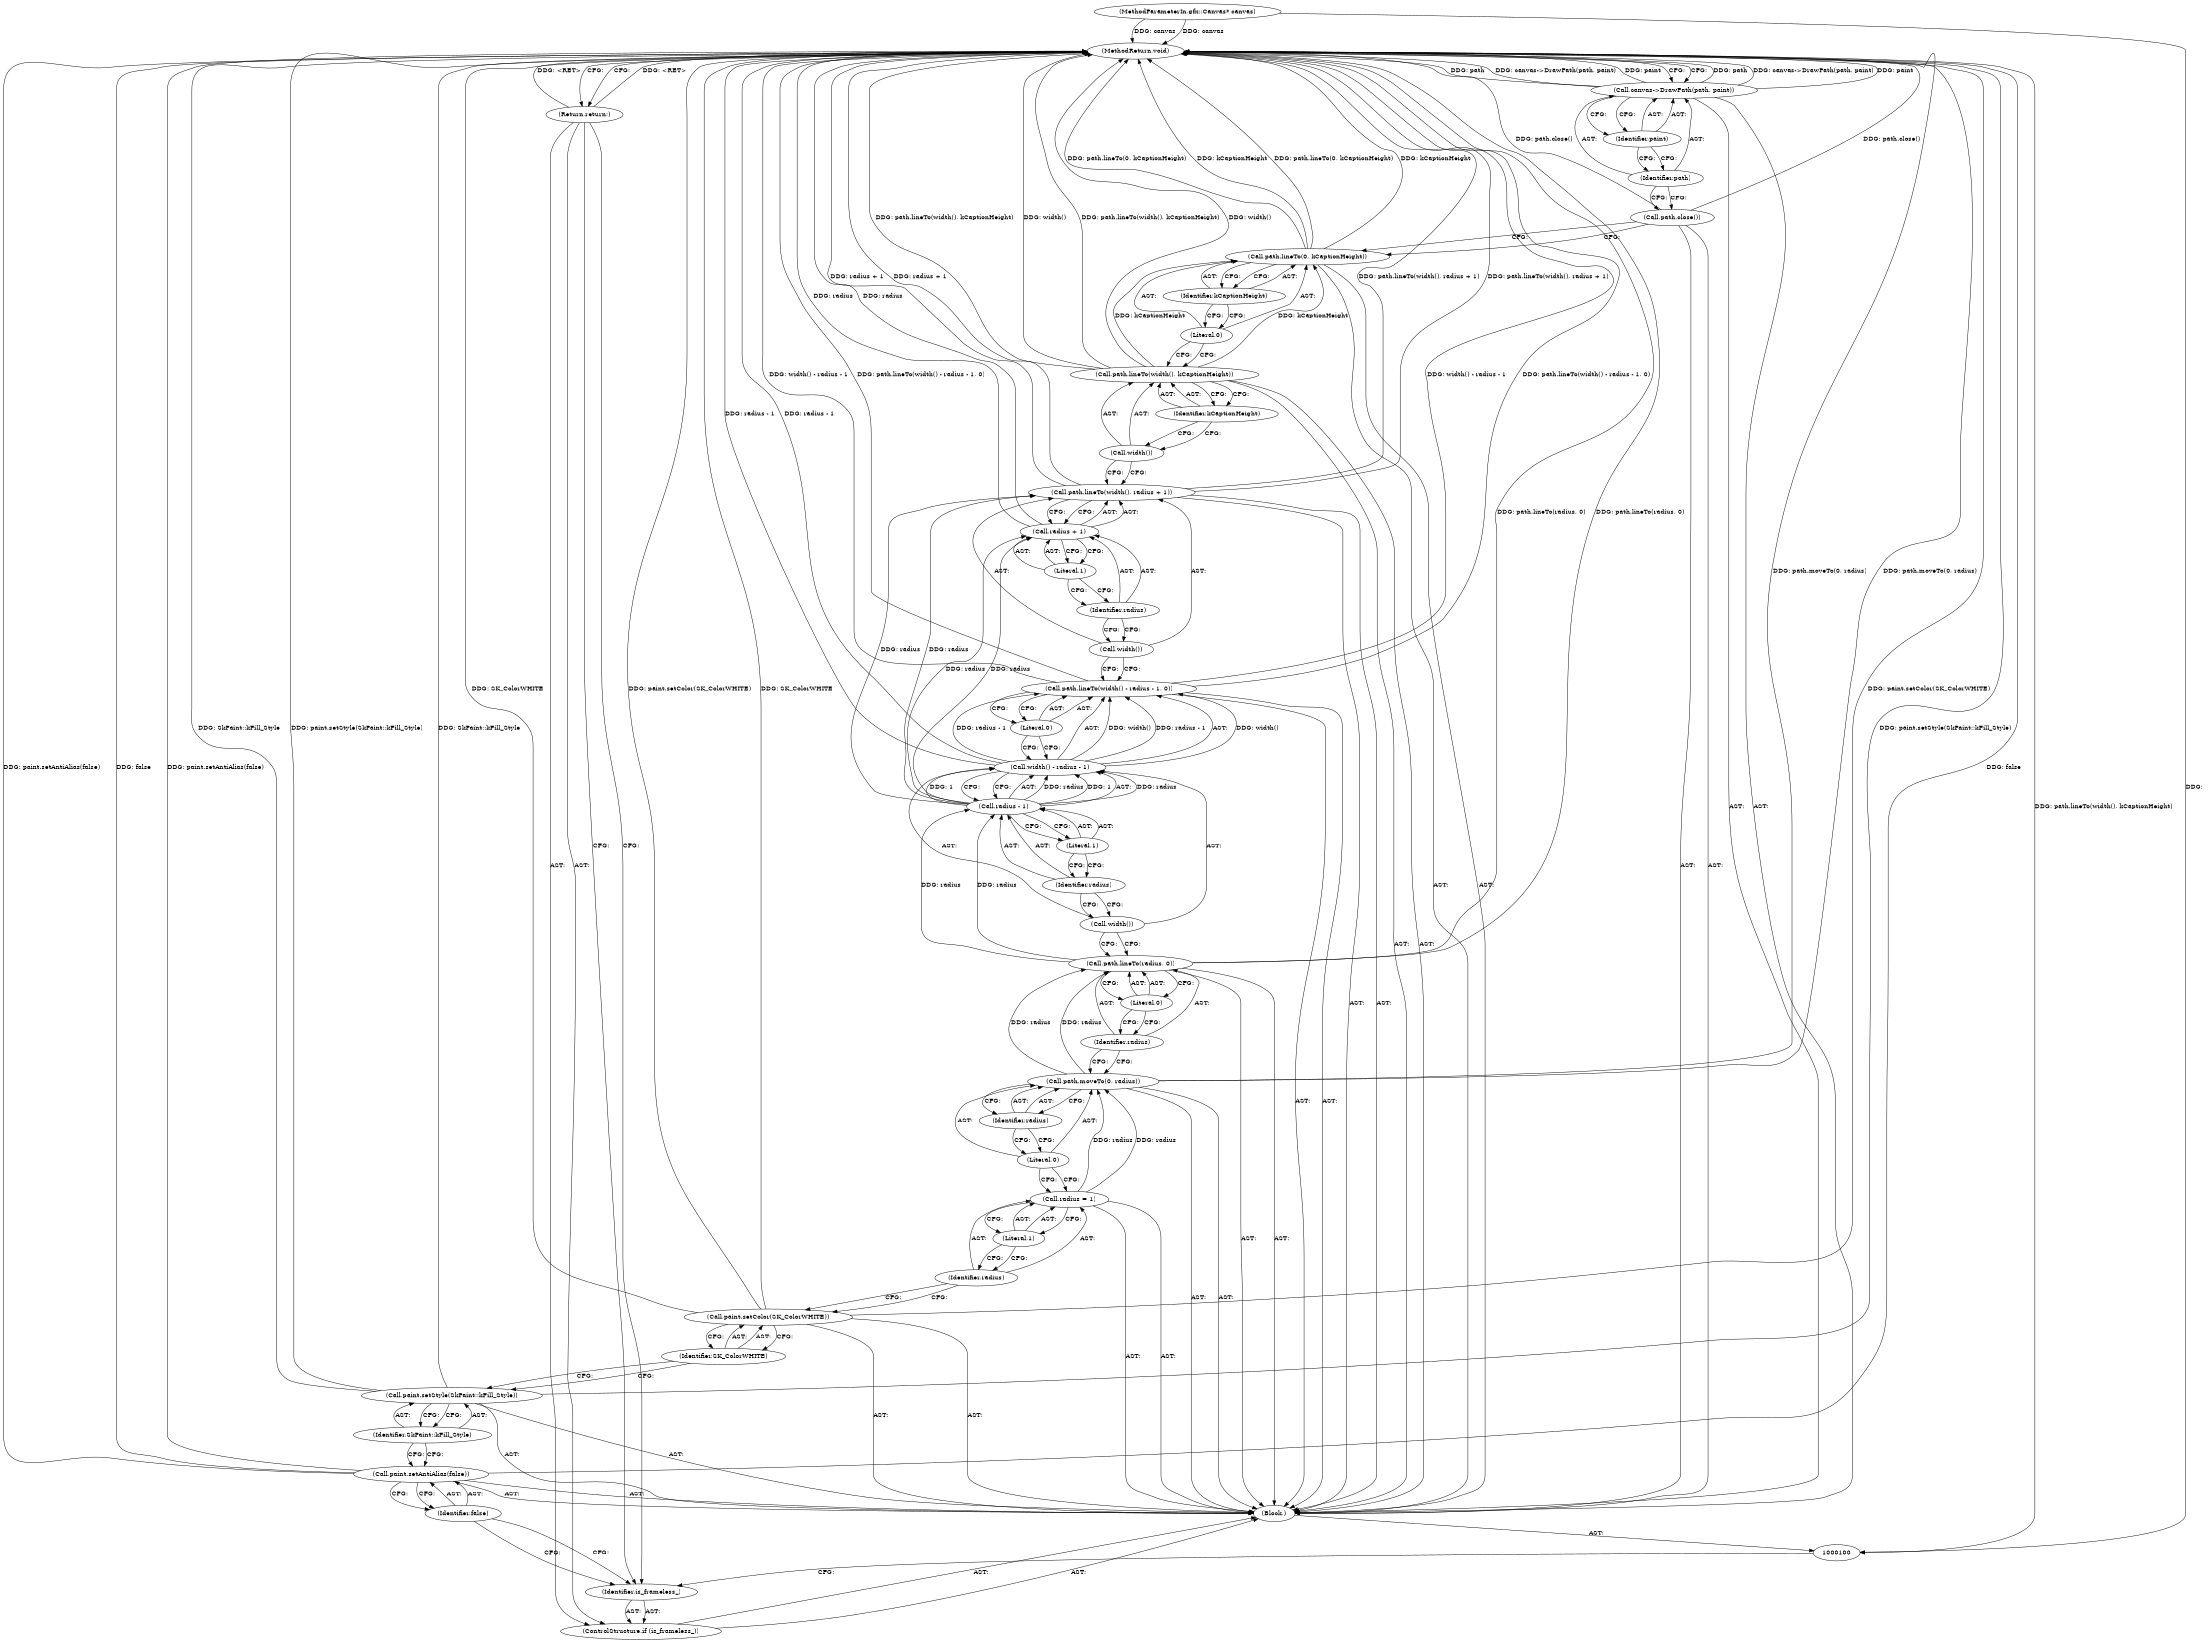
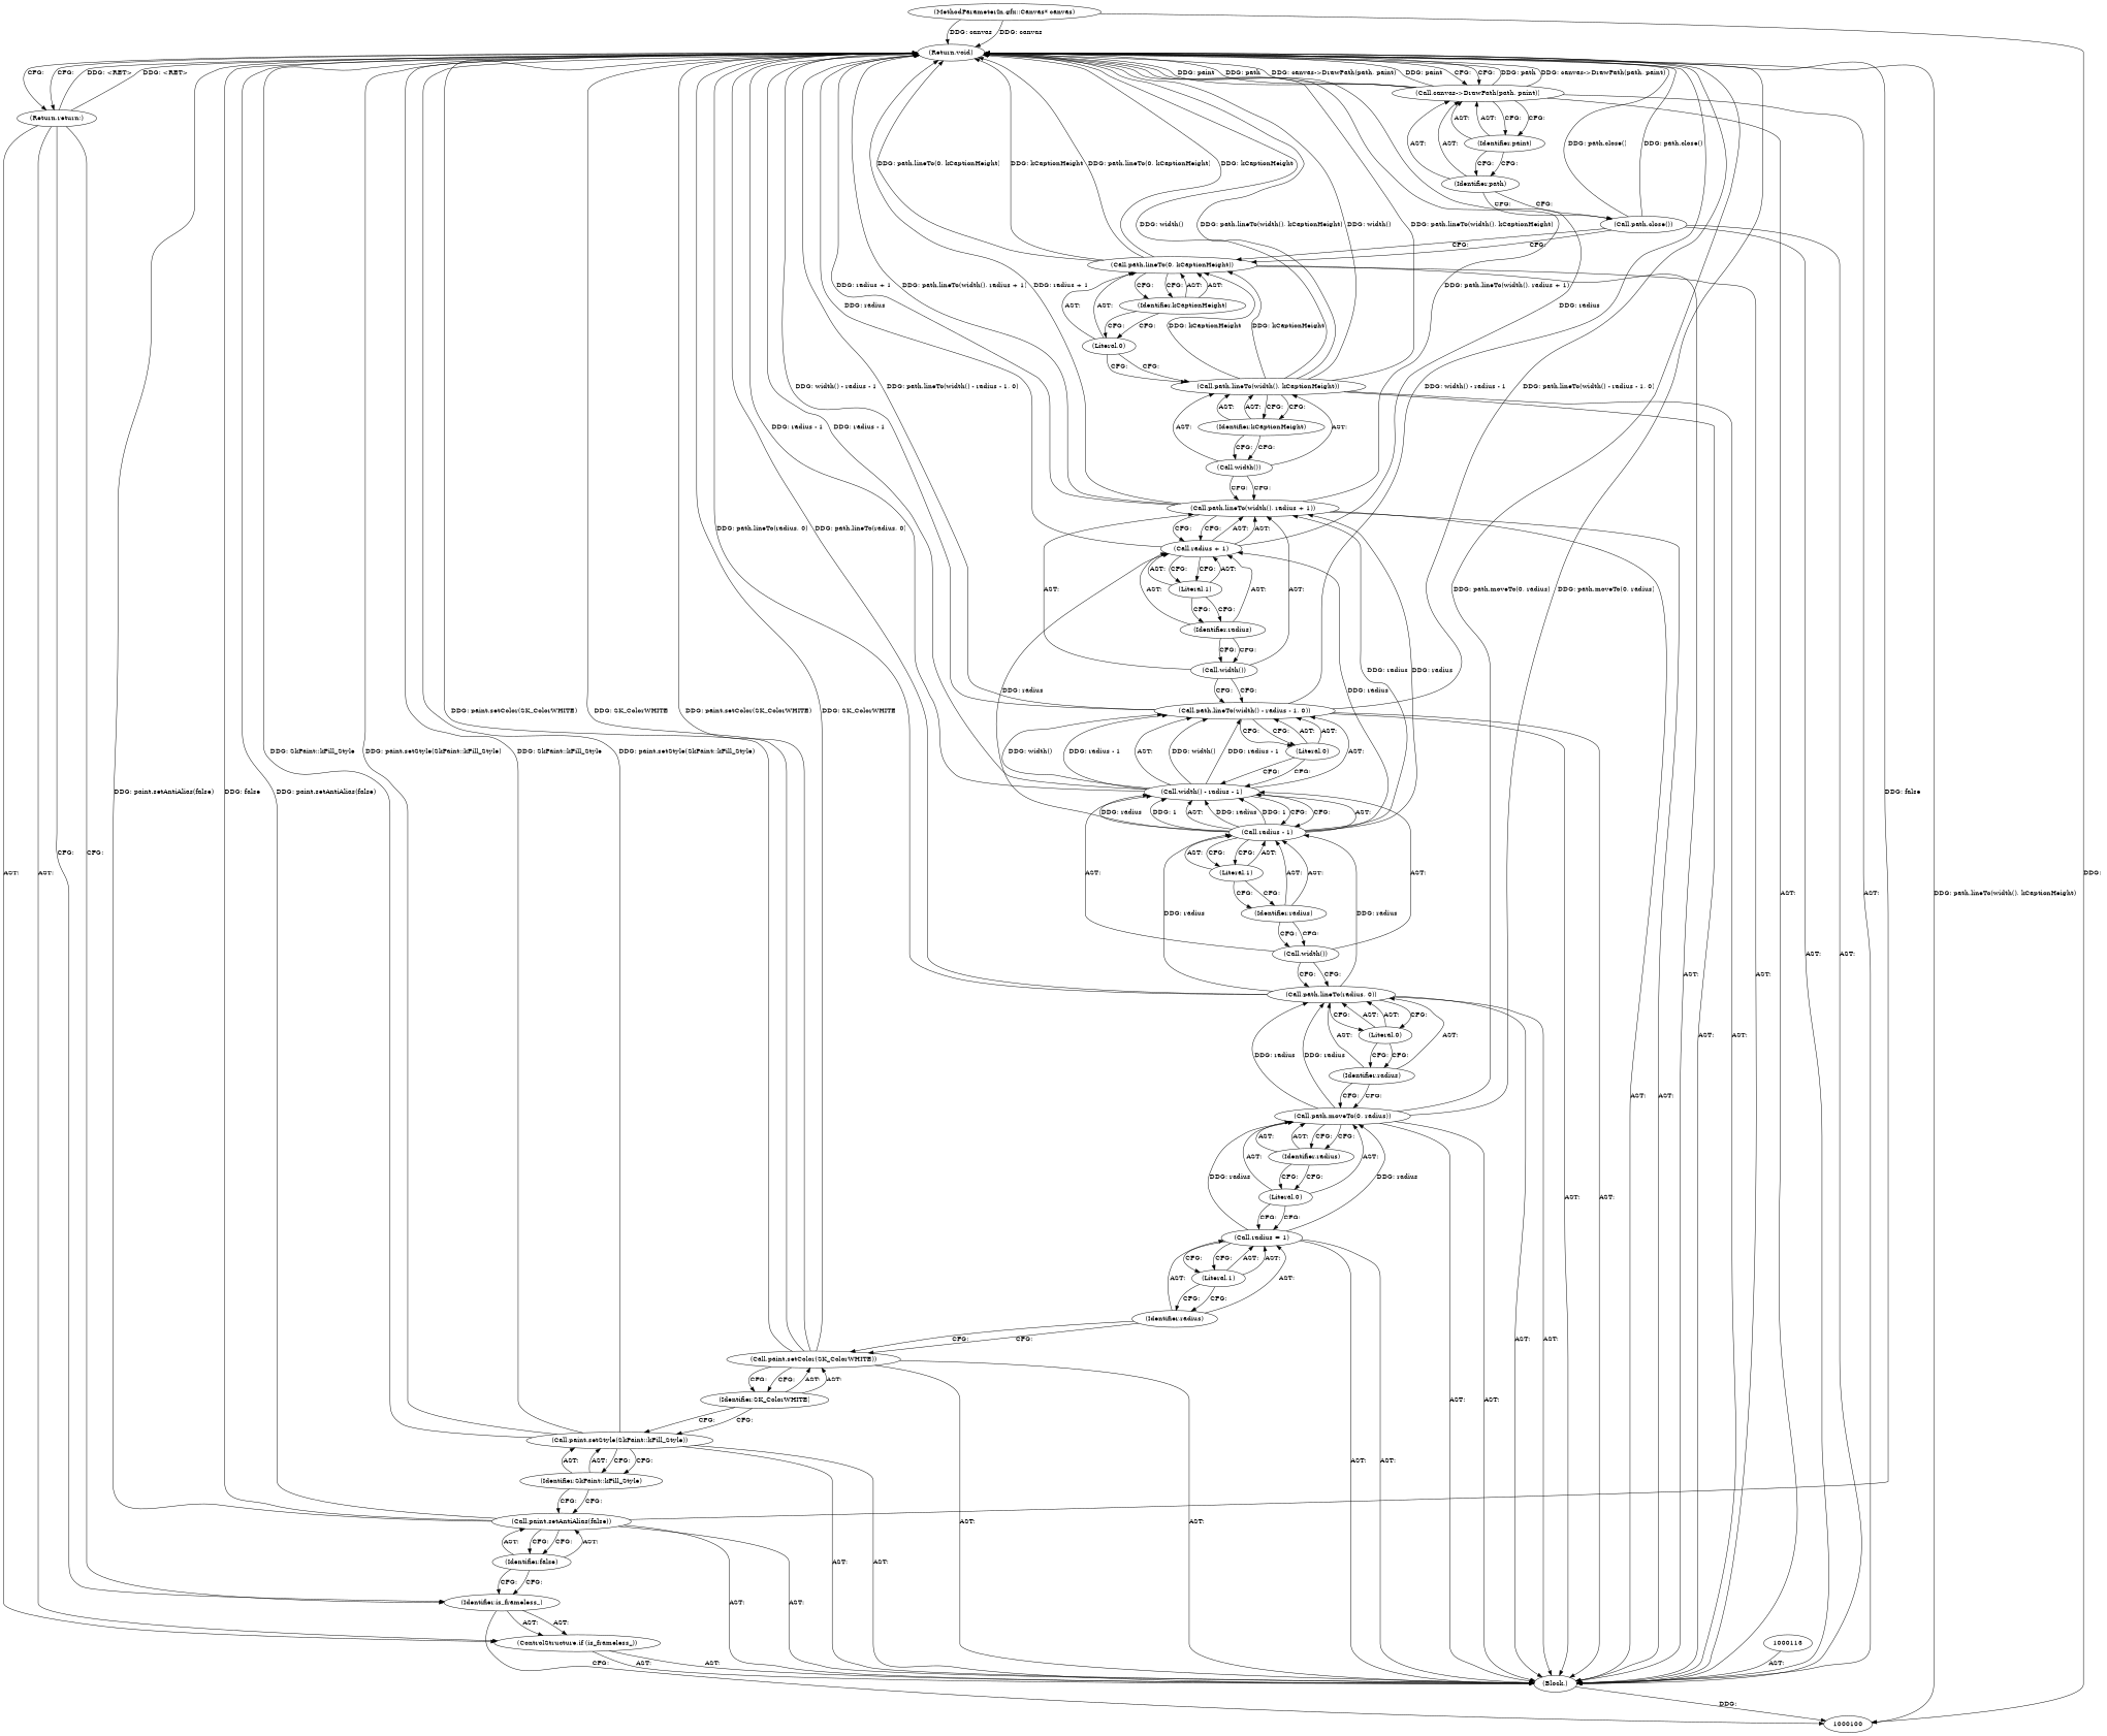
  digraph {
-   n1 [label="(MethodReturn,void)"]
+   n1 [label="(Return,void)"]
    n2 [label="(Call,canvas->DrawPath(path, paint))"]
    n3 [label="(Return,return;)"]
    1000100
    n5 [label="(Block,)"]
    n6 [label="(Identifier,paint)"]
    n7 [label="(ControlStructure,if (is_frameless_))"]
    n8 [label="(Identifier,is_frameless_)"]
    n9 [label="(MethodParameterIn,gfx::Canvas* canvas)"]
    n10 [label="(Literal,0)"]
    n11 [label="(Call,path.moveTo(0, radius))"]
    n12 [label="(Call,radius = 1)"]
    n13 [label="(Identifier,radius)"]
    n14 [label="(Call,path.lineTo(radius, 0))"]
    n15 [label="(Literal,1)"]
    n16 [label="(Literal,0)"]
    n17 [label="(Call,radius - 1)"]
    n18 [label="(Identifier,radius)"]
    n19 [label="(Call,width() - radius - 1)"]
    n20 [label="(Literal,1)"]
    n21 [label="(Call,path.lineTo(width(), radius + 1))"]
    n22 [label="(Call,radius + 1)"]
    n23 [label="(Call,path.lineTo(width() - radius - 1, 0))"]
    n24 [label="(Literal,0)"]
    n25 [label="(Call,width())"]
    n26 [label="(Identifier,radius)"]
    n27 [label="(Literal,1)"]
    n28 [label="(Call,width())"]
    n29 [label="(Identifier,radius)"]
    n30 [label="(Call,width())"]
    n31 [label="(Call,path.lineTo(width(), kCaptionHeight))"]
    n32 [label="(Identifier,kCaptionHeight)"]
    n33 [label="(Call,path.lineTo(0, kCaptionHeight))"]
    n34 [label="(Identifier,kCaptionHeight)"]
    n35 [label="(Literal,0)"]
    n36 [label="(Call,path.close())"]
    n37 [label="(Identifier,path)"]
    n38 [label="(Identifier,false)"]
    n39 [label="(Call,paint.setAntiAlias(false))"]
    n40 [label="(Identifier,SkPaint::kFill_Style)"]
    n41 [label="(Call,paint.setStyle(SkPaint::kFill_Style))"]
    n42 [label="(Identifier,SK_ColorWHITE)"]
    n43 [label="(Call,paint.setColor(SK_ColorWHITE))"]
    n44 [label="(Identifier,radius)"]
+   1000113
    n1 -> n2 [label="CFG: "]
    n1 -> n2 [label="CFG: "]
    n1 -> n3 [label="CFG: "]
    n1 -> n3 [label="CFG: "]
    n1 -> 1000100 [label="DDG: path.lineTo(width(), kCaptionHeight)"]
    n2 -> n1 [label="DDG: path"]
    n2 -> n1 [label="DDG: canvas->DrawPath(path, paint)"]
    n2 -> n1 [label="DDG: paint"]
    n2 -> n1 [label="DDG: path"]
    n2 -> n1 [label="DDG: canvas->DrawPath(path, paint)"]
    n2 -> n1 [label="DDG: paint"]
    n2 -> n5 [label="AST: "]
    n2 -> n5 [label="AST: "]
    n2 -> n6 [label="CFG: "]
    n2 -> n6 [label="CFG: "]
    n3 -> n1 [label="DDG: <RET>"]
    n3 -> n1 [label="DDG: <RET>"]
    n3 -> n7 [label="AST: "]
    n3 -> n7 [label="AST: "]
    n3 -> n8 [label="CFG: "]
    n3 -> n8 [label="CFG: "]
-   n5 -> 1000100 [label="AST: "]
+   n5 -> 1000100 [label="DDG: "]
    n6 -> n2 [label="AST: "]
    n6 -> n2 [label="AST: "]
    n6 -> n37 [label="CFG: "]
    n6 -> n37 [label="CFG: "]
    n7 -> n5 [label="AST: "]
    n7 -> n5 [label="AST: "]
-   1000100 -> n8 [label="CFG: "]
+   n8 -> 1000100 [label="CFG: "]
    n8 -> n7 [label="AST: "]
    n8 -> n7 [label="AST: "]
    n9 -> n1 [label="DDG: canvas"]
    n9 -> n1 [label="DDG: canvas"]
    n9 -> 1000100 [label="DDG: "]
    n10 -> n11 [label="AST: "]
    n10 -> n11 [label="AST: "]
    n10 -> n12 [label="CFG: "]
    n10 -> n12 [label="CFG: "]
    n11 -> n1 [label="DDG: path.moveTo(0, radius)"]
    n11 -> n1 [label="DDG: path.moveTo(0, radius)"]
    n11 -> n5 [label="AST: "]
    n11 -> n5 [label="AST: "]
    n11 -> n13 [label="CFG: "]
    n11 -> n13 [label="CFG: "]
    n11 -> n14 [label="DDG: radius"]
    n11 -> n14 [label="DDG: radius"]
    n12 -> n5 [label="AST: "]
    n12 -> n5 [label="AST: "]
    n12 -> n11 [label="DDG: radius"]
    n12 -> n11 [label="DDG: radius"]
    n12 -> n15 [label="CFG: "]
    n12 -> n15 [label="CFG: "]
    n13 -> n10 [label="CFG: "]
    n13 -> n10 [label="CFG: "]
    n13 -> n11 [label="AST: "]
    n13 -> n11 [label="AST: "]
    n14 -> n1 [label="DDG: path.lineTo(radius, 0)"]
    n14 -> n1 [label="DDG: path.lineTo(radius, 0)"]
    n14 -> n5 [label="AST: "]
    n14 -> n5 [label="AST: "]
    n14 -> n16 [label="CFG: "]
    n14 -> n16 [label="CFG: "]
    n14 -> n17 [label="DDG: radius"]
    n14 -> n17 [label="DDG: radius"]
    n15 -> n12 [label="AST: "]
    n15 -> n12 [label="AST: "]
    n15 -> n44 [label="CFG: "]
    n15 -> n44 [label="CFG: "]
    n16 -> n14 [label="AST: "]
    n16 -> n14 [label="AST: "]
    n16 -> n18 [label="CFG: "]
    n16 -> n18 [label="CFG: "]
    n17 -> n19 [label="AST: "]
    n17 -> n19 [label="DDG: radius"]
    n17 -> n19 [label="DDG: 1"]
    n17 -> n19 [label="AST: "]
    n17 -> n19 [label="DDG: radius"]
    n17 -> n19 [label="DDG: 1"]
    n17 -> n20 [label="CFG: "]
    n17 -> n20 [label="CFG: "]
    n17 -> n21 [label="DDG: radius"]
    n17 -> n21 [label="DDG: radius"]
    n17 -> n22 [label="DDG: radius"]
    n17 -> n22 [label="DDG: radius"]
    n18 -> n11 [label="CFG: "]
    n18 -> n11 [label="CFG: "]
    n18 -> n14 [label="AST: "]
    n18 -> n14 [label="AST: "]
    n19 -> n1 [label="DDG: radius - 1"]
    n19 -> n1 [label="DDG: radius - 1"]
    n19 -> n17 [label="CFG: "]
    n19 -> n17 [label="CFG: "]
    n19 -> n23 [label="AST: "]
    n19 -> n23 [label="DDG: width()"]
    n19 -> n23 [label="DDG: radius - 1"]
    n19 -> n23 [label="AST: "]
    n19 -> n23 [label="DDG: width()"]
    n19 -> n23 [label="DDG: radius - 1"]
    n20 -> n17 [label="AST: "]
    n20 -> n17 [label="AST: "]
    n20 -> n26 [label="CFG: "]
    n20 -> n26 [label="CFG: "]
    n21 -> n1 [label="DDG: radius + 1"]
    n21 -> n1 [label="DDG: path.lineTo(width(), radius + 1)"]
    n21 -> n1 [label="DDG: radius + 1"]
    n21 -> n1 [label="DDG: path.lineTo(width(), radius + 1)"]
    n21 -> n5 [label="AST: "]
    n21 -> n5 [label="AST: "]
    n21 -> n22 [label="CFG: "]
    n21 -> n22 [label="CFG: "]
    n22 -> n1 [label="DDG: radius"]
    n22 -> n1 [label="DDG: radius"]
    n22 -> n21 [label="AST: "]
    n22 -> n21 [label="AST: "]
    n22 -> n27 [label="CFG: "]
    n22 -> n27 [label="CFG: "]
    n23 -> n1 [label="DDG: width() - radius - 1"]
    n23 -> n1 [label="DDG: path.lineTo(width() - radius - 1, 0)"]
    n23 -> n1 [label="DDG: width() - radius - 1"]
    n23 -> n1 [label="DDG: path.lineTo(width() - radius - 1, 0)"]
    n23 -> n5 [label="AST: "]
    n23 -> n5 [label="AST: "]
    n23 -> n24 [label="CFG: "]
    n23 -> n24 [label="CFG: "]
    n24 -> n19 [label="CFG: "]
    n24 -> n19 [label="CFG: "]
    n24 -> n23 [label="AST: "]
    n24 -> n23 [label="AST: "]
    n25 -> n14 [label="CFG: "]
    n25 -> n14 [label="CFG: "]
    n25 -> n19 [label="AST: "]
    n25 -> n19 [label="AST: "]
    n26 -> n17 [label="AST: "]
    n26 -> n17 [label="AST: "]
    n26 -> n25 [label="CFG: "]
    n26 -> n25 [label="CFG: "]
    n27 -> n22 [label="AST: "]
    n27 -> n22 [label="AST: "]
    n27 -> n29 [label="CFG: "]
    n27 -> n29 [label="CFG: "]
    n28 -> n21 [label="AST: "]
    n28 -> n21 [label="AST: "]
    n28 -> n23 [label="CFG: "]
    n28 -> n23 [label="CFG: "]
    n29 -> n22 [label="AST: "]
    n29 -> n22 [label="AST: "]
    n29 -> n28 [label="CFG: "]
    n29 -> n28 [label="CFG: "]
    n30 -> n21 [label="CFG: "]
    n30 -> n21 [label="CFG: "]
    n30 -> n31 [label="AST: "]
    n30 -> n31 [label="AST: "]
    n31 -> n1 [label="DDG: path.lineTo(width(), kCaptionHeight)"]
    n31 -> n1 [label="DDG: width()"]
    n31 -> n1 [label="DDG: path.lineTo(width(), kCaptionHeight)"]
    n31 -> n1 [label="DDG: width()"]
    n31 -> n5 [label="AST: "]
    n31 -> n5 [label="AST: "]
    n31 -> n32 [label="CFG: "]
    n31 -> n32 [label="CFG: "]
    n31 -> n33 [label="DDG: kCaptionHeight"]
    n31 -> n33 [label="DDG: kCaptionHeight"]
    n32 -> n30 [label="CFG: "]
    n32 -> n30 [label="CFG: "]
    n32 -> n31 [label="AST: "]
    n32 -> n31 [label="AST: "]
    n33 -> n1 [label="DDG: kCaptionHeight"]
    n33 -> n1 [label="DDG: path.lineTo(0, kCaptionHeight)"]
    n33 -> n1 [label="DDG: kCaptionHeight"]
    n33 -> n1 [label="DDG: path.lineTo(0, kCaptionHeight)"]
    n33 -> n5 [label="AST: "]
    n33 -> n5 [label="AST: "]
    n33 -> n34 [label="CFG: "]
    n33 -> n34 [label="CFG: "]
    n34 -> n33 [label="AST: "]
    n34 -> n33 [label="AST: "]
    n34 -> n35 [label="CFG: "]
    n34 -> n35 [label="CFG: "]
    n35 -> n31 [label="CFG: "]
    n35 -> n31 [label="CFG: "]
    n35 -> n33 [label="AST: "]
    n35 -> n33 [label="AST: "]
    n36 -> n1 [label="DDG: path.close()"]
    n36 -> n1 [label="DDG: path.close()"]
    n36 -> n5 [label="AST: "]
    n36 -> n5 [label="AST: "]
    n36 -> n33 [label="CFG: "]
    n36 -> n33 [label="CFG: "]
    n37 -> n2 [label="AST: "]
    n37 -> n2 [label="AST: "]
    n37 -> n36 [label="CFG: "]
    n37 -> n36 [label="CFG: "]
    n38 -> n8 [label="CFG: "]
    n38 -> n8 [label="CFG: "]
    n38 -> n39 [label="AST: "]
    n38 -> n39 [label="AST: "]
    n39 -> n1 [label="DDG: false"]
    n39 -> n1 [label="DDG: paint.setAntiAlias(false)"]
    n39 -> n1 [label="DDG: false"]
    n39 -> n1 [label="DDG: paint.setAntiAlias(false)"]
    n39 -> n5 [label="AST: "]
    n39 -> n5 [label="AST: "]
    n39 -> n38 [label="CFG: "]
    n39 -> n38 [label="CFG: "]
    n40 -> n39 [label="CFG: "]
    n40 -> n39 [label="CFG: "]
    n40 -> n41 [label="AST: "]
    n40 -> n41 [label="AST: "]
    n41 -> n1 [label="DDG: SkPaint::kFill_Style"]
    n41 -> n1 [label="DDG: paint.setStyle(SkPaint::kFill_Style)"]
    n41 -> n1 [label="DDG: SkPaint::kFill_Style"]
    n41 -> n1 [label="DDG: paint.setStyle(SkPaint::kFill_Style)"]
    n41 -> n5 [label="AST: "]
    n41 -> n5 [label="AST: "]
    n41 -> n40 [label="CFG: "]
    n41 -> n40 [label="CFG: "]
    n42 -> n41 [label="CFG: "]
    n42 -> n41 [label="CFG: "]
    n42 -> n43 [label="AST: "]
    n42 -> n43 [label="AST: "]
    n43 -> n1 [label="DDG: paint.setColor(SK_ColorWHITE)"]
    n43 -> n1 [label="DDG: SK_ColorWHITE"]
    n43 -> n1 [label="DDG: paint.setColor(SK_ColorWHITE)"]
    n43 -> n1 [label="DDG: SK_ColorWHITE"]
    n43 -> n5 [label="AST: "]
    n43 -> n5 [label="AST: "]
    n43 -> n42 [label="CFG: "]
    n43 -> n42 [label="CFG: "]
    n44 -> n12 [label="AST: "]
    n44 -> n12 [label="AST: "]
    n44 -> n43 [label="CFG: "]
    n44 -> n43 [label="CFG: "]
+   1000113 -> n5 [label="AST: "]
  }
